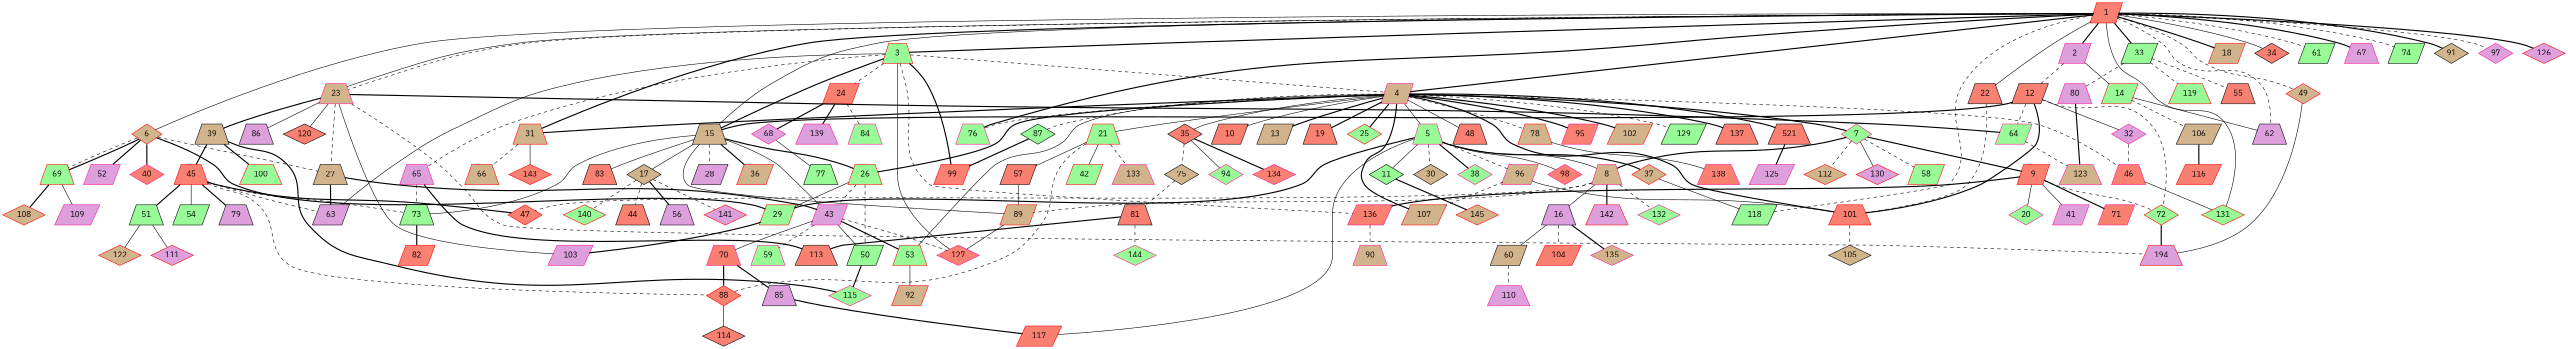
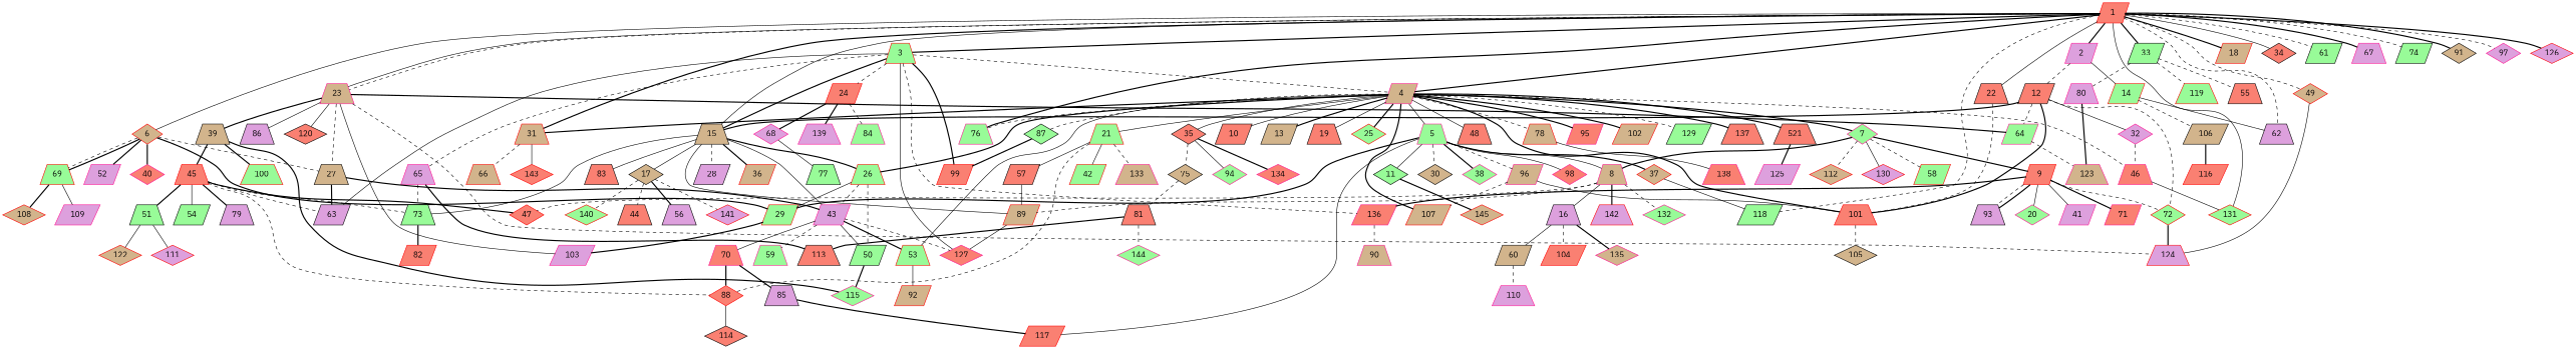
  graph {
    fontname="IBM Plex Sans"
    node [color=red fillcolor=salmon fontname="IBM Plex Sans" shape=trapezium style=filled]
    edge [fontname="IBM Plex Sans" style=bold]
    1 [shape=parallelogram]
    2 [color=deeppink fillcolor=plum shape=parallelogram]
    3 [fillcolor=palegreen]
    4 [color=deeppink fillcolor=tan shape=parallelogram]
    6 [fillcolor=tan shape=diamond]
    15 [color=black fillcolor=tan]
    18 [fillcolor=tan shape=parallelogram]
    22 [color=black]
    23 [color=deeppink fillcolor=tan]
    31 [fillcolor=tan]
    33 [color=black fillcolor=palegreen shape=parallelogram]
    34 [color=black shape=diamond]
    49 [fillcolor=tan shape=diamond]
    61 [color=black fillcolor=palegreen shape=parallelogram]
    62 [color=black fillcolor=plum]
    67 [color=deeppink fillcolor=plum]
    74 [color=black fillcolor=palegreen shape=parallelogram]
    76 [color=deeppink fillcolor=palegreen]
    91 [color=black fillcolor=tan shape=diamond]
    97 [color=deeppink fillcolor=plum shape=diamond]
    118 [color=black fillcolor=palegreen shape=parallelogram]
    126 [fillcolor=plum shape=diamond]
    131 [fillcolor=palegreen shape=diamond]
    12 [color=black shape=parallelogram]
    14 [fillcolor=palegreen shape=parallelogram]
    24 [shape=parallelogram]
    63 [color=black fillcolor=plum shape=parallelogram]
    65 [color=deeppink fillcolor=plum]
    99 [shape=parallelogram]
    127 [color=deeppink shape=diamond]
    136 [color=deeppink shape=parallelogram]
    5 [color=deeppink fillcolor=palegreen]
    7 [color=deeppink fillcolor=palegreen shape=diamond]
    10 [color=black shape=parallelogram]
    13 [color=black fillcolor=tan shape=parallelogram]
    19 [color=black]
    21 [fillcolor=palegreen]
    25 [fillcolor=palegreen shape=diamond]
    26 [fillcolor=palegreen]
    35 [color=black shape=diamond]
    46 [color=deeppink]
    48 [color=black]
    53 [fillcolor=palegreen]
    78 [fillcolor=tan]
    87 [color=black fillcolor=palegreen shape=diamond]
    95 [color=deeppink shape=parallelogram]
    101
    102 [fillcolor=tan shape=parallelogram]
    107 [fillcolor=tan shape=parallelogram]
    n50 [color=black label=521]
    129 [color=black fillcolor=palegreen shape=parallelogram]
    137 [color=black]
    29 [fillcolor=palegreen shape=parallelogram]
    27 [color=black fillcolor=tan]
    40 [color=deeppink shape=diamond]
    52 [color=deeppink fillcolor=plum shape=parallelogram]
    69 [fillcolor=palegreen]
    89 [fillcolor=tan shape=parallelogram]
    17 [color=black fillcolor=tan shape=diamond]
    28 [color=black fillcolor=plum shape=parallelogram]
    36 [fillcolor=tan shape=parallelogram]
    43 [color=deeppink fillcolor=plum shape=parallelogram]
    73 [color=black fillcolor=palegreen]
    83 [color=black]
    64 [color=deeppink fillcolor=palegreen shape=parallelogram]
    39 [color=black fillcolor=tan]
    86 [color=black fillcolor=plum]
    103 [color=deeppink fillcolor=plum shape=parallelogram]
    120 [color=black shape=diamond]
-   124 [fillcolor=plum label=194]
+   124 [fillcolor=plum]
    66 [fillcolor=tan]
    143 [shape=diamond]
    55 [color=black]
    80 [color=deeppink fillcolor=plum]
    119 [fillcolor=palegreen]
    72 [fillcolor=palegreen shape=diamond]
    32 [color=deeppink fillcolor=plum shape=diamond]
    106 [color=black fillcolor=tan shape=parallelogram]
    68 [color=deeppink fillcolor=plum shape=diamond]
    84 [color=deeppink fillcolor=palegreen]
    139 [color=deeppink fillcolor=plum]
    113 [color=black]
    90 [color=deeppink fillcolor=tan]
    8 [color=deeppink fillcolor=tan]
    11 [color=black fillcolor=palegreen shape=diamond]
    30 [color=black fillcolor=tan shape=diamond]
    37 [fillcolor=tan shape=diamond]
    38 [color=deeppink fillcolor=palegreen shape=diamond]
    96 [color=deeppink fillcolor=tan shape=parallelogram]
    98 [color=deeppink shape=diamond]
    117 [shape=parallelogram]
    9 [shape=parallelogram]
    58 [fillcolor=palegreen shape=parallelogram]
    112 [fillcolor=tan shape=diamond]
    130 [fillcolor=plum shape=diamond]
    42 [fillcolor=palegreen shape=parallelogram]
    57 [color=black shape=parallelogram]
    88 [shape=diamond]
    133 [color=deeppink fillcolor=tan]
    50 [color=black fillcolor=palegreen shape=parallelogram]
    75 [color=black fillcolor=tan shape=diamond]
    94 [color=deeppink fillcolor=palegreen shape=diamond]
    134 [color=deeppink shape=diamond]
    92 [fillcolor=tan shape=parallelogram]
    138 [color=deeppink]
    105 [color=black fillcolor=tan shape=diamond]
    125 [color=deeppink fillcolor=plum shape=parallelogram]
    47 [shape=diamond]
    16 [color=black fillcolor=plum]
    132 [color=deeppink fillcolor=palegreen shape=diamond]
    142 [fillcolor=plum]
    145 [fillcolor=tan shape=diamond]
    108 [fillcolor=tan shape=diamond]
    109 [color=deeppink fillcolor=plum shape=parallelogram]
    20 [color=deeppink fillcolor=palegreen shape=diamond]
    41 [color=deeppink fillcolor=plum shape=parallelogram]
    71 [color=deeppink shape=parallelogram]
+   93 [color=black fillcolor=plum]
    60 [color=black fillcolor=tan shape=parallelogram]
    104 [shape=parallelogram]
    135 [color=deeppink fillcolor=tan shape=diamond]
    123 [color=deeppink fillcolor=tan]
    116 [shape=parallelogram]
    140 [fillcolor=palegreen shape=diamond]
    44 [color=black]
    56 [color=black fillcolor=plum]
    141 [fillcolor=plum shape=diamond]
    59 [color=deeppink fillcolor=palegreen]
    70 [color=deeppink]
    82 [shape=parallelogram]
    110 [color=deeppink fillcolor=plum]
    114 [color=black shape=diamond]
    45
    100 [fillcolor=palegreen]
    115 [color=deeppink fillcolor=palegreen shape=diamond]
    77 [color=black fillcolor=palegreen]
    81 [color=black]
    51 [color=black fillcolor=palegreen]
    54 [color=black fillcolor=palegreen shape=parallelogram]
    79 [color=black fillcolor=plum]
    85 [color=black fillcolor=plum]
    111 [fillcolor=plum shape=diamond]
    122 [fillcolor=tan shape=diamond]
    144 [color=deeppink fillcolor=palegreen shape=diamond]
    1 -- 2
    1 -- 3
    1 -- 4
    1 -- 6 [style=solid]
    1 -- 15 [style=solid]
    1 -- 18
    1 -- 22 [style=solid]
    1 -- 23 [style=solid]
    1 -- 23 [style=dashed]
    1 -- 31
    1 -- 33
    1 -- 34 [style=solid]
    1 -- 49 [style=dashed]
    1 -- 61 [style=dashed]
    1 -- 62 [style=dashed]
    1 -- 67
    1 -- 74 [style=dashed]
    1 -- 76
    1 -- 91
    1 -- 97 [style=dashed]
    1 -- 118 [style=dashed]
    1 -- 126
    1 -- 131 [style=solid]
    2 -- 12 [style=dashed]
    2 -- 14 [style=solid]
    3 -- 4 [style=dashed]
    3 -- 15
    3 -- 24 [style=dashed]
    3 -- 63 [style=solid]
    3 -- 65 [style=dashed]
    3 -- 99
    3 -- 127 [style=solid]
    3 -- 136 [style=dashed]
    4 -- 31
    4 -- 76 [style=dashed]
    4 -- 5 [style=solid]
    4 -- 7
    4 -- 10 [style=solid]
    4 -- 13
-   4 -- 19
+   4 -- 19 [style=solid]
    4 -- 21 [style=solid]
    4 -- 25
    4 -- 26
    4 -- 35 [style=solid]
    4 -- 46 [style=dashed]
    4 -- 48 [style=solid]
    4 -- 53 [style=solid]
    4 -- 78 [style=dashed]
    4 -- 87 [style=dashed]
    4 -- 95
    4 -- 101
    4 -- 102
    4 -- 107
    4 -- n50
    4 -- 129 [style=dashed]
    4 -- 137
    6 -- 29
    6 -- 27 [style=dashed]
    6 -- 40
    6 -- 52
    6 -- 69 [style=dashed]
    6 -- 69
    15 -- 26
    15 -- 89 [style=solid]
    15 -- 17 [style=solid]
    15 -- 28 [style=dashed]
    15 -- 36
    15 -- 43 [style=solid]
    15 -- 73 [style=solid]
    15 -- 83 [style=solid]
    22 -- 101 [style=dashed]
    23 -- 27 [style=dashed]
    23 -- 64
    23 -- 39
    23 -- 86 [style=solid]
    23 -- 103 [style=solid]
    23 -- 120 [style=solid]
    23 -- 124 [style=dashed]
    31 -- 66 [style=dashed]
    31 -- 143 [style=solid]
    33 -- 55 [style=dashed]
    33 -- 80 [style=dashed]
    33 -- 119 [style=dashed]
    49 -- 124 [style=solid]
    12 -- 15
    12 -- 101
    12 -- 64 [style=dashed]
    12 -- 72 [style=dashed]
    12 -- 32 [style=solid]
    14 -- 62 [style=solid]
    14 -- 106 [style=dashed]
    24 -- 68
    24 -- 84 [style=dashed]
    24 -- 139
    65 -- 73 [style=dashed]
    65 -- 113
    136 -- 90 [style=dashed]
    5 -- 29
    5 -- 8 [style=solid]
    5 -- 11 [style=solid]
    5 -- 30 [style=dashed]
    5 -- 37
    5 -- 38
    5 -- 96 [style=dashed]
    5 -- 98 [style=solid]
    5 -- 117 [style=solid]
    7 -- 8
    7 -- 9
    7 -- 58 [style=dashed]
    7 -- 112 [style=dashed]
    7 -- 130 [style=solid]
    21 -- 42 [style=solid]
    21 -- 57 [style=solid]
    21 -- 88 [style=dashed]
    21 -- 133 [style=dashed]
    26 -- 29 [style=solid]
    26 -- 43 [style=dashed]
    26 -- 50 [style=dashed]
    35 -- 75 [style=dashed]
    35 -- 94 [style=solid]
    35 -- 134
    46 -- 131 [style=solid]
    53 -- 92 [style=solid]
    78 -- 138 [style=solid]
    87 -- 99
    101 -- 105 [style=dashed]
    n50 -- 125
    29 -- 103
    27 -- 63
    27 -- 43
    69 -- 108
    69 -- 109 [style=solid]
    89 -- 127 [style=solid]
    17 -- 140 [style=dashed]
    17 -- 44 [style=dashed]
    17 -- 56
    17 -- 141 [style=dashed]
    43 -- 127 [style=dashed]
    43 -- 53
    43 -- 50 [style=solid]
    43 -- 59 [style=dashed]
    43 -- 70 [style=solid]
    73 -- 82
    64 -- 123 [style=dashed]
    39 -- 45
    39 -- 100
    39 -- 115
    80 -- 123
    72 -- 124
    32 -- 46 [style=dashed]
    106 -- 116
    68 -- 77 [style=solid]
    8 -- 89 [style=dashed]
    8 -- 47 [style=dashed]
    8 -- 16 [style=solid]
    8 -- 132 [style=dashed]
    8 -- 142
    11 -- 145
    37 -- 118 [style=solid]
    96 -- 101 [style=solid]
    96 -- 107 [style=dashed]
    9 -- 136
    9 -- 72 [style=dashed]
    9 -- 20 [style=solid]
    9 -- 41 [style=solid]
    9 -- 71
+   9 -- 93 [style=dashed]
+   9 -- 93
    57 -- 89 [style=solid]
    88 -- 114 [style=solid]
    50 -- 115
    75 -- 81 [style=dashed]
    16 -- 60 [style=solid]
    16 -- 104 [style=dashed]
    16 -- 135
    60 -- 110 [style=dashed]
    70 -- 88
    70 -- 85
    45 -- 63 [style=dashed]
    45 -- 73 [style=dashed]
    45 -- 88 [style=dashed]
    45 -- 47
    45 -- 51
    45 -- 54 [style=solid]
    45 -- 79
    81 -- 113
    81 -- 144 [style=dashed]
    51 -- 111 [style=solid]
    51 -- 122 [style=solid]
    85 -- 117
  }
